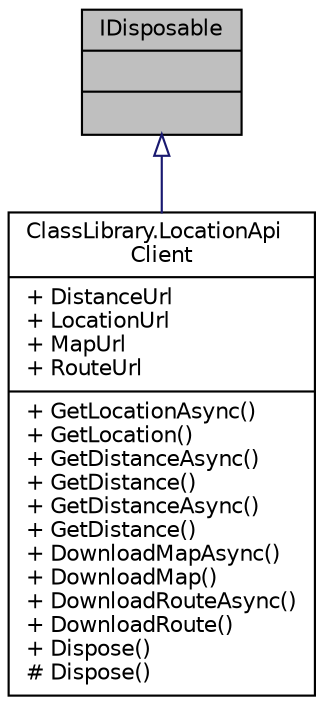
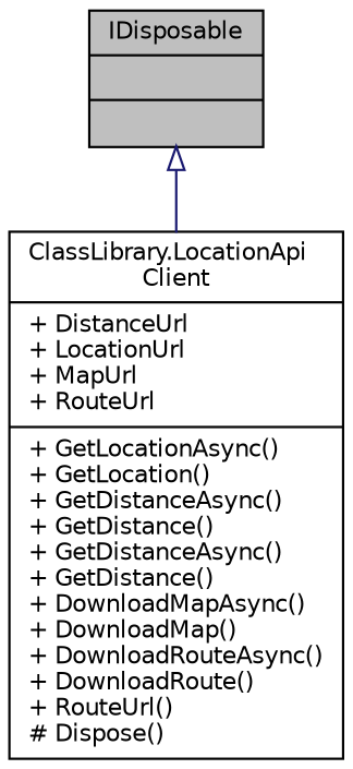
  digraph {
    node [color=black fontname=Helvetica fontsize=10 shape=record style=filled]
    n1 [fillcolor=grey75 fontcolor=black height=0.2 label="{IDisposable\n||}" width=0.4]
-   n2 [fillcolor=white height=0.2 label="{ClassLibrary.LocationApi\lClient\n|+ DistanceUrl\l+ LocationUrl\l+ MapUrl\l+ RouteUrl\l|+ GetLocationAsync()\l+ GetLocation()\l+ GetDistanceAsync()\l+ GetDistance()\l+ GetDistanceAsync()\l+ GetDistance()\l+ DownloadMapAsync()\l+ DownloadMap()\l+ DownloadRouteAsync()\l+ DownloadRoute()\l+ Dispose()\l# Dispose()\l}" width=0.4]
+   n2 [fillcolor=white height=0.2 label="{ClassLibrary.LocationApi\lClient\n|+ DistanceUrl\l+ LocationUrl\l+ MapUrl\l+ RouteUrl\l|+ GetLocationAsync()\l+ GetLocation()\l+ GetDistanceAsync()\l+ GetDistance()\l+ GetDistanceAsync()\l+ GetDistance()\l+ DownloadMapAsync()\l+ DownloadMap()\l+ DownloadRouteAsync()\l+ DownloadRoute()\l+ RouteUrl()\l# Dispose()\l}" width=0.4]
    n1 -> n2 [arrowtail=onormal color=midnightblue dir=back fontname=Helvetica fontsize=10 labelfontname=Helvetica labelfontsize=10 style=solid]
  }
